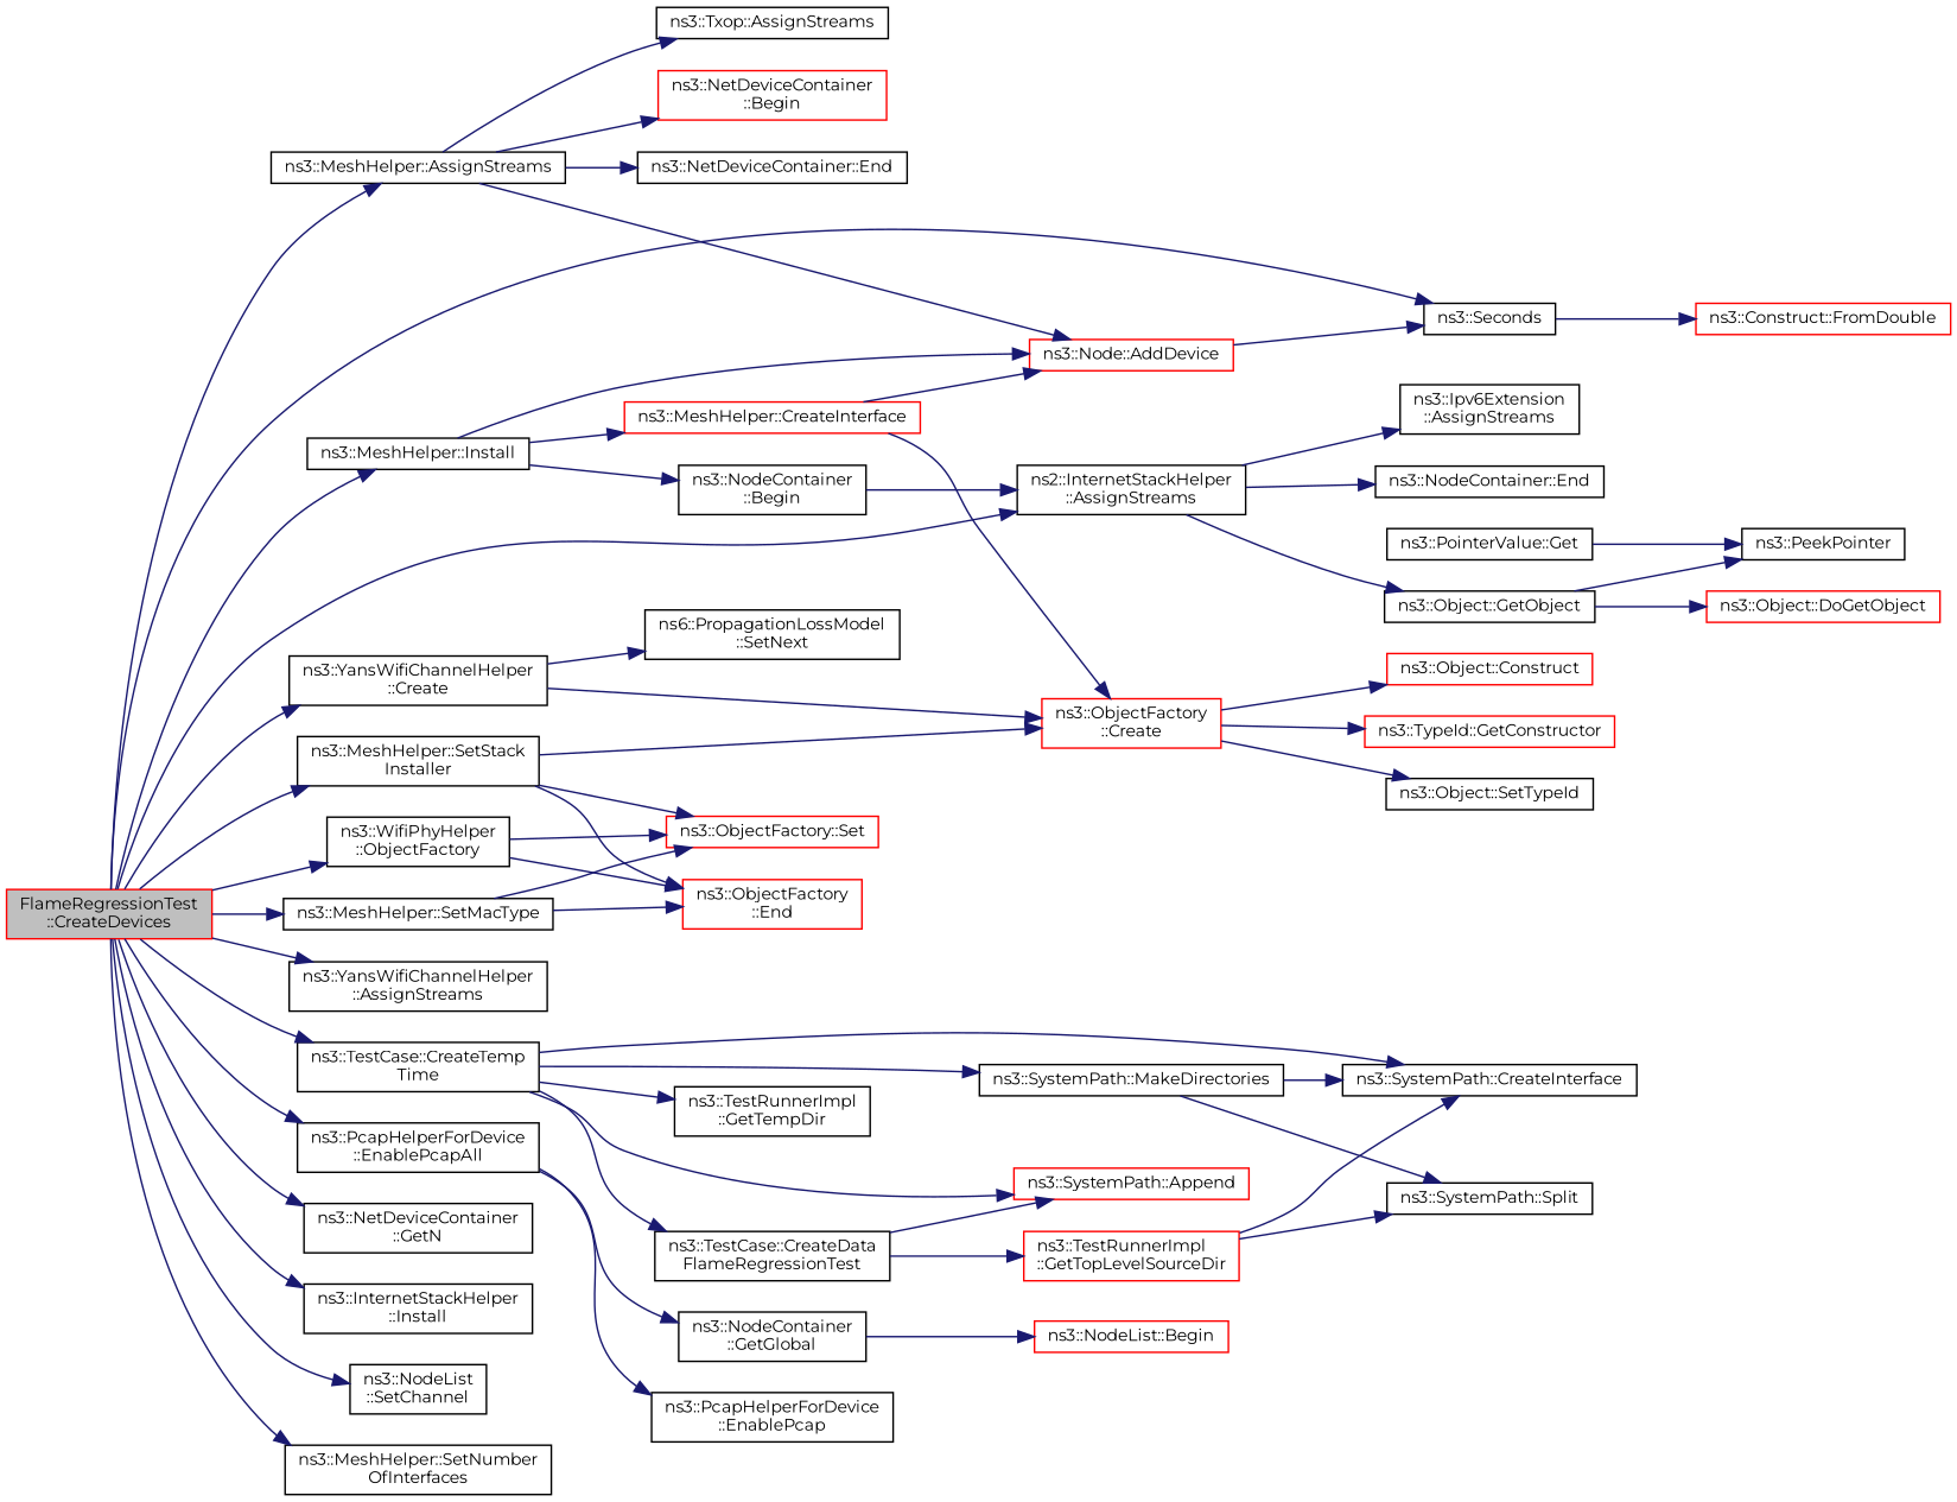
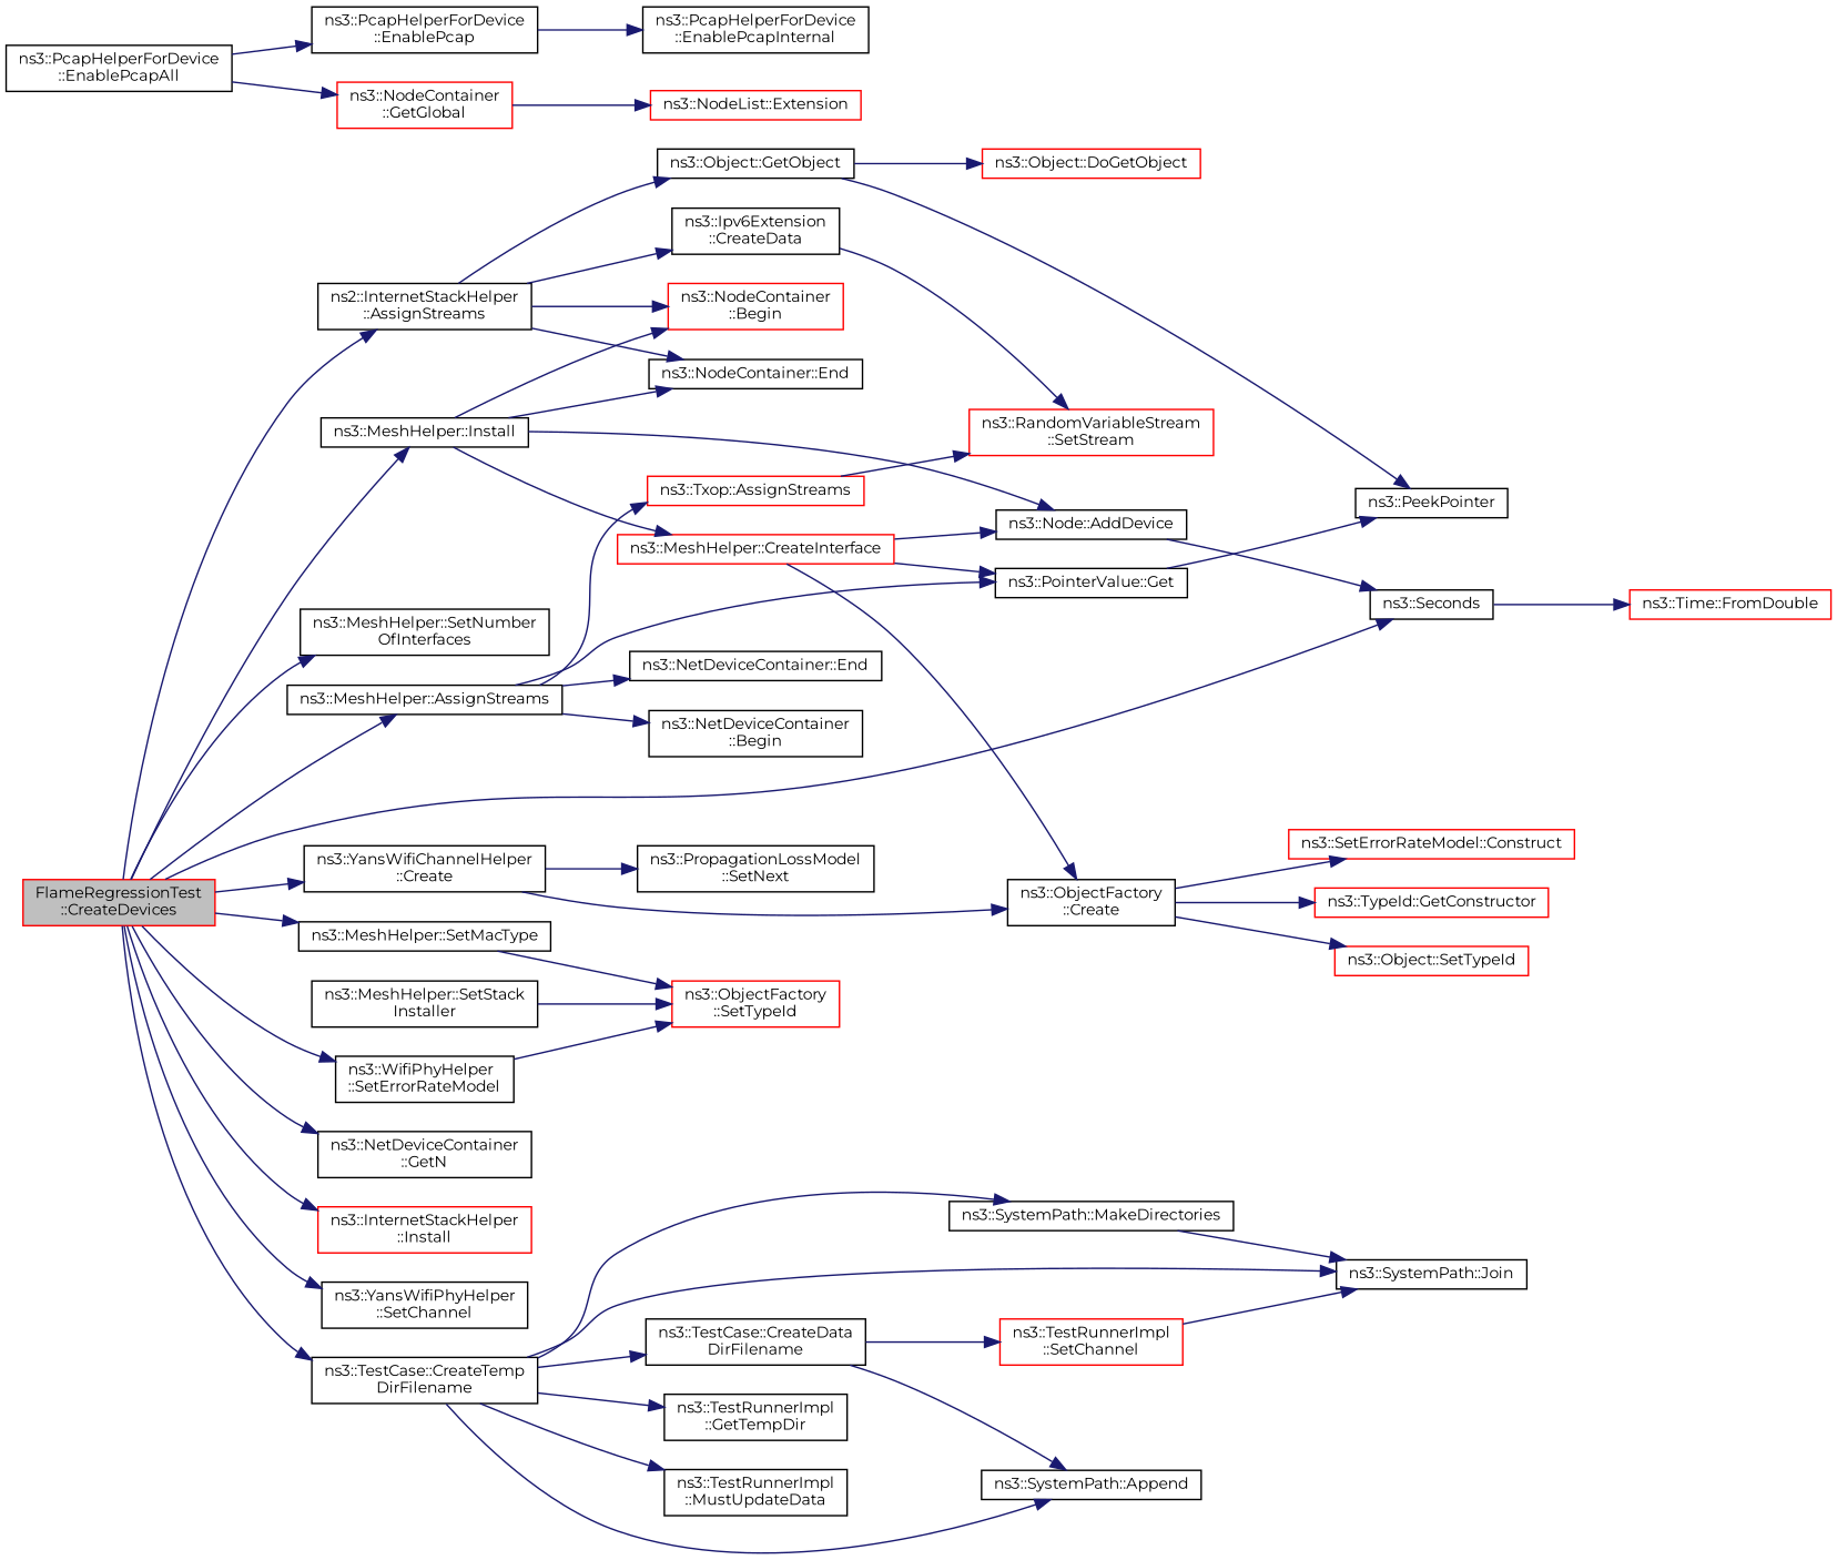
  digraph {
    fontname=Montserrat
    rankdir=LR
    node [color=black fillcolor=white fontname=Montserrat fontsize=10 shape=record style=filled]
    edge [color=midnightblue fontname=Montserrat fontsize=10 labelfontname=Helvetica labelfontsize=10 style=solid]
    n1 [color=red fillcolor=grey75 fontcolor=black height=0.2 label="FlameRegressionTest\l::CreateDevices" width=0.4]
    n2 [height=0.2 label="ns3::MeshHelper::AssignStreams" width=0.4]
    n3 [height=0.2 label="ns2::InternetStackHelper\l::AssignStreams" width=0.4]
-   n4 [height=0.2 label="ns3::YansWifiChannelHelper\l::AssignStreams" width=0.4]
    n5 [height=0.2 label="ns3::YansWifiChannelHelper\l::Create" width=0.4]
-   n6 [height=0.2 label="ns3::TestCase::CreateTemp\lTime" width=0.4]
+   n6 [height=0.2 label="ns3::TestCase::CreateTemp\lDirFilename" width=0.4]
    n7 [height=0.2 label="ns3::PcapHelperForDevice\l::EnablePcapAll" width=0.4]
    n8 [height=0.2 label="ns3::NetDeviceContainer\l::GetN" width=0.4]
    n9 [height=0.2 label="ns3::MeshHelper::Install" width=0.4]
    n10 [height=0.2 label="ns3::Seconds" width=0.4]
-   n11 [height=0.2 label="ns3::InternetStackHelper\l::Install" width=0.4]
-   n12 [height=0.2 label="ns3::NodeList\l::SetChannel" width=0.4]
-   n13 [height=0.2 label="ns3::WifiPhyHelper\l::ObjectFactory" width=0.4]
+   n11 [color=red height=0.2 label="ns3::InternetStackHelper\l::Install" width=0.4]
+   n12 [height=0.2 label="ns3::YansWifiPhyHelper\l::SetChannel" width=0.4]
+   n13 [height=0.2 label="ns3::WifiPhyHelper\l::SetErrorRateModel" width=0.4]
    n14 [height=0.2 label="ns3::MeshHelper::SetMacType" width=0.4]
    n15 [height=0.2 label="ns3::MeshHelper::SetNumber\lOfInterfaces" width=0.4]
    n16 [height=0.2 label="ns3::MeshHelper::SetStack\lInstaller" width=0.4]
-   n17 [height=0.2 label="ns3::Txop::AssignStreams" width=0.4]
-   n18 [color=red height=0.2 label="ns3::NetDeviceContainer\l::Begin" width=0.4]
+   n17 [color=red height=0.2 label="ns3::Txop::AssignStreams" width=0.4]
+   n18 [height=0.2 label="ns3::NetDeviceContainer\l::Begin" width=0.4]
    n19 [height=0.2 label="ns3::NetDeviceContainer::End" width=0.4]
    n20 [height=0.2 label="ns3::PointerValue::Get" width=0.4]
-   n21 [height=0.2 label="ns3::Ipv6Extension\l::AssignStreams" width=0.4]
-   n22 [height=0.2 label="ns3::NodeContainer\l::Begin" width=0.4]
+   n21 [height=0.2 label="ns3::Ipv6Extension\l::CreateData" width=0.4]
+   n22 [color=red height=0.2 label="ns3::NodeContainer\l::Begin" width=0.4]
    n23 [height=0.2 label="ns3::NodeContainer::End" width=0.4]
    n24 [height=0.2 label="ns3::Object::GetObject" width=0.4]
-   n25 [color=red height=0.2 label="ns3::ObjectFactory\l::Create" width=0.4]
-   n26 [height=0.2 label="ns6::PropagationLossModel\l::SetNext" width=0.4]
-   n27 [color=red height=0.2 label="ns3::SystemPath::Append" width=0.4]
-   n28 [height=0.2 label="ns3::TestCase::CreateData\lFlameRegressionTest" width=0.4]
-   n29 [height=0.2 label="ns3::SystemPath::CreateInterface" width=0.4]
+   n25 [height=0.2 label="ns3::ObjectFactory\l::Create" width=0.4]
+   n26 [height=0.2 label="ns3::PropagationLossModel\l::SetNext" width=0.4]
+   n27 [height=0.2 label="ns3::SystemPath::Append" width=0.4]
+   n28 [height=0.2 label="ns3::TestCase::CreateData\lDirFilename" width=0.4]
+   n29 [height=0.2 label="ns3::SystemPath::Join" width=0.4]
    n30 [height=0.2 label="ns3::TestRunnerImpl\l::GetTempDir" width=0.4]
    n31 [height=0.2 label="ns3::SystemPath::MakeDirectories" width=0.4]
+   n32 [height=0.2 label="ns3::TestRunnerImpl\l::MustUpdateData" width=0.4]
    n33 [height=0.2 label="ns3::PcapHelperForDevice\l::EnablePcap" width=0.4]
-   n34 [height=0.2 label="ns3::NodeContainer\l::GetGlobal" width=0.4]
-   n35 [color=red height=0.2 label="ns3::Node::AddDevice" width=0.4]
+   n34 [color=red height=0.2 label="ns3::NodeContainer\l::GetGlobal" width=0.4]
+   n35 [height=0.2 label="ns3::Node::AddDevice" width=0.4]
    n36 [color=red height=0.2 label="ns3::MeshHelper::CreateInterface" width=0.4]
-   n37 [color=red height=0.2 label="ns3::Construct::FromDouble" width=0.4]
-   n38 [color=red height=0.2 label="ns3::ObjectFactory::Set" width=0.4]
-   n39 [color=red height=0.2 label="ns3::ObjectFactory\l::End" width=0.4]
+   n37 [color=red height=0.2 label="ns3::Time::FromDouble" width=0.4]
+   n39 [color=red height=0.2 label="ns3::ObjectFactory\l::SetTypeId" width=0.4]
+   n40 [color=red height=0.2 label="ns3::RandomVariableStream\l::SetStream" width=0.4]
    n41 [height=0.2 label="ns3::PeekPointer" width=0.4]
    n42 [color=red height=0.2 label="ns3::Object::DoGetObject" width=0.4]
-   n43 [color=red height=0.2 label="ns3::Object::Construct" width=0.4]
+   n43 [color=red height=0.2 label="ns3::SetErrorRateModel::Construct" width=0.4]
    n44 [color=red height=0.2 label="ns3::TypeId::GetConstructor" width=0.4]
-   n45 [height=0.2 label="ns3::Object::SetTypeId" width=0.4]
-   n46 [color=red height=0.2 label="ns3::TestRunnerImpl\l::GetTopLevelSourceDir" width=0.4]
-   n47 [height=0.2 label="ns3::SystemPath::Split" width=0.4]
-   n49 [color=red height=0.2 label="ns3::NodeList::Begin" width=0.4]
+   n45 [color=red height=0.2 label="ns3::Object::SetTypeId" width=0.4]
+   n46 [color=red height=0.2 label="ns3::TestRunnerImpl\l::SetChannel" width=0.4]
+   n48 [height=0.2 label="ns3::PcapHelperForDevice\l::EnablePcapInternal" width=0.4]
+   n49 [color=red height=0.2 label="ns3::NodeList::Extension" width=0.4]
    n1 -> n2
    n1 -> n3
-   n1 -> n4
    n1 -> n5
    n1 -> n6
-   n1 -> n7
    n1 -> n8
    n1 -> n9
    n1 -> n10
    n1 -> n11
    n1 -> n12
    n1 -> n13
    n1 -> n14
    n1 -> n15
-   n1 -> n16
    n2 -> n17
    n2 -> n18
    n2 -> n19
-   n2 -> n35
+   n2 -> n20
    n3 -> n21
-   n22 -> n3
+   n3 -> n22
    n3 -> n23
    n3 -> n24
    n5 -> n25
    n5 -> n26
    n6 -> n27
    n6 -> n28
    n6 -> n29
    n6 -> n30
    n6 -> n31
+   n6 -> n32
    n7 -> n33
    n7 -> n34
    n9 -> n22
+   n9 -> n23
    n9 -> n35
    n9 -> n36
    n10 -> n37
-   n13 -> n38
    n13 -> n39
-   n14 -> n38
    n14 -> n39
-   n16 -> n25
-   n16 -> n38
    n16 -> n39
+   n17 -> n40
    n20 -> n41
+   n21 -> n40
    n24 -> n41
    n24 -> n42
    n25 -> n43
    n25 -> n44
    n25 -> n45
    n28 -> n27
    n28 -> n46
    n31 -> n29
-   n31 -> n47
+   n33 -> n48
    n34 -> n49
    n35 -> n10
+   n36 -> n20
    n36 -> n25
    n36 -> n35
    n46 -> n29
-   n46 -> n47
  }
